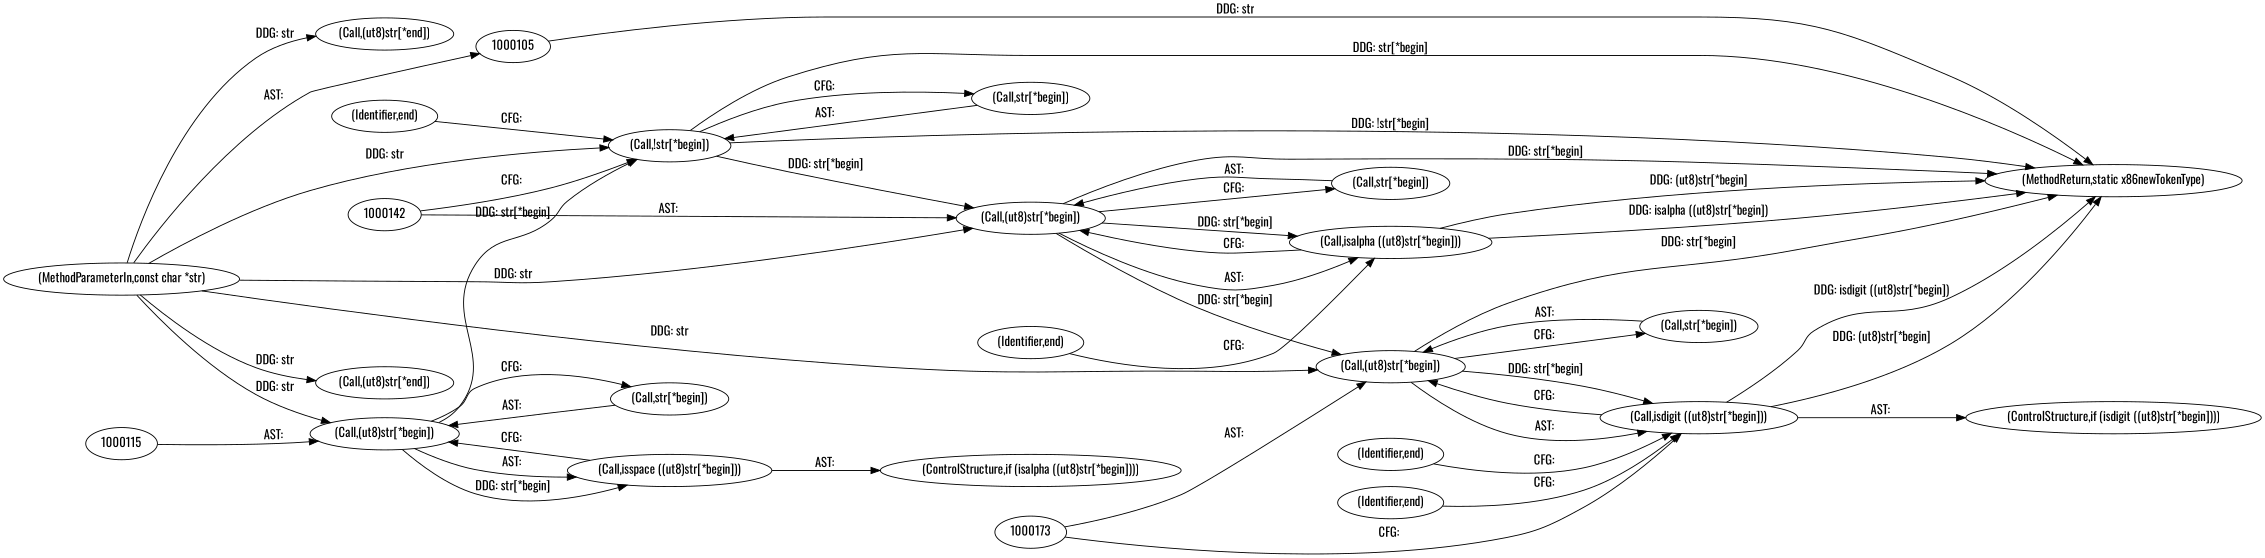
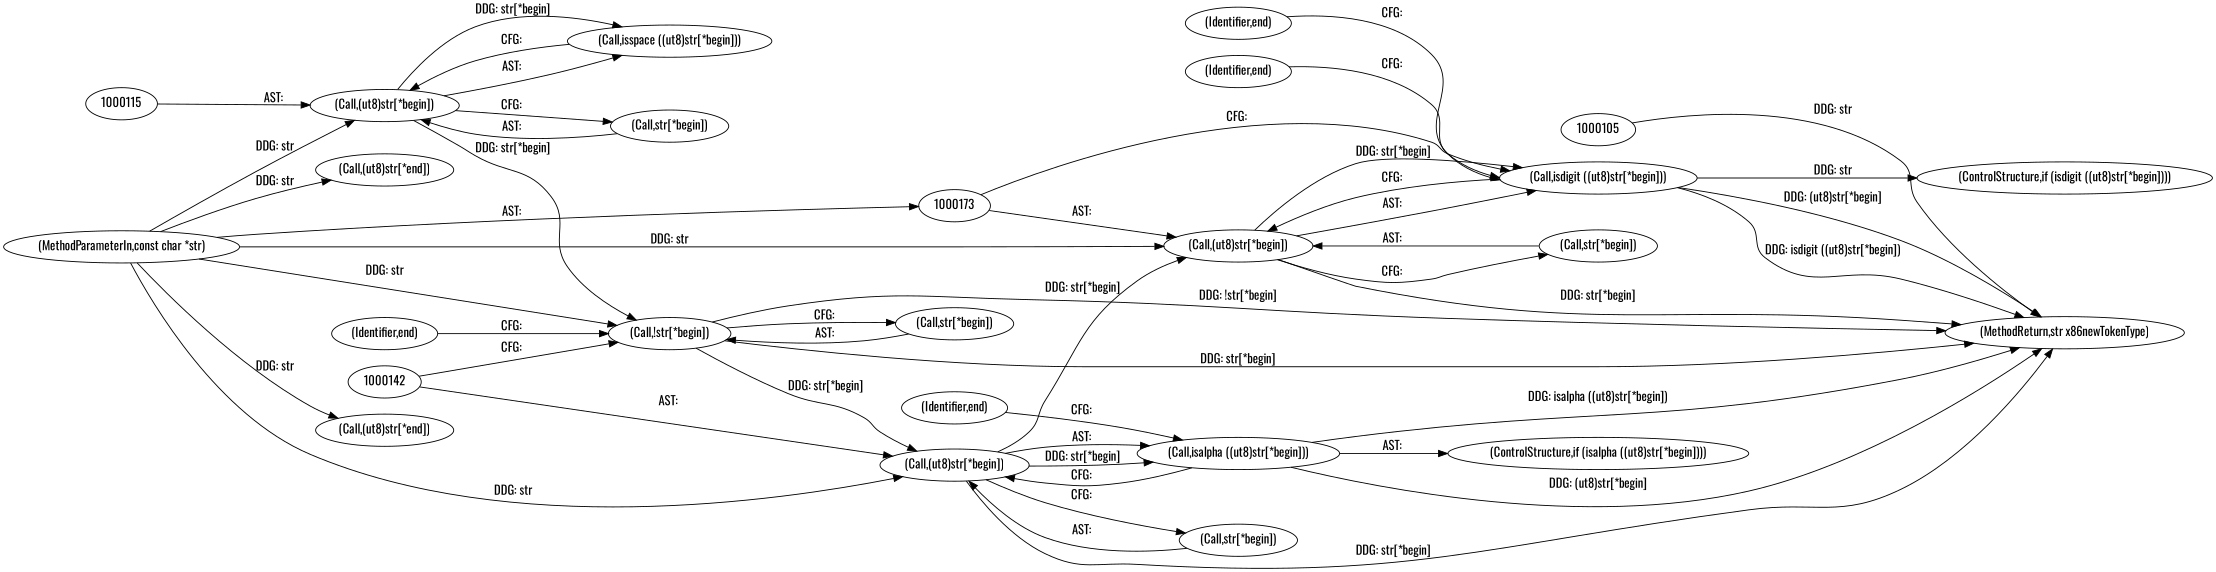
  digraph {
    fontname=Oswald
    rankdir=LR
    node [fontname=Oswald]
    edge [fontname=Oswald]
    n1 [label="(Call,!str[*begin])"]
    n2 [label="(Call,(ut8)str[*begin])"]
-   n3 [label="(MethodReturn,static x86newTokenType)"]
+   n3 [label="(MethodReturn,str x86newTokenType)"]
    n4 [label="(Call,str[*begin])"]
    n5 [label="(Call,(ut8)str[*begin])"]
    n6 [label="(Call,isalpha ((ut8)str[*begin]))"]
    n7 [label="(Call,str[*begin])"]
    n8 [label="(Call,(ut8)str[*begin])"]
    n9 [label="(Call,isspace ((ut8)str[*begin]))"]
    n10 [label="(Call,str[*begin])"]
    n11 [label="(MethodParameterIn,const char *str)"]
    n12 [label="(Call,(ut8)str[*end])"]
    n13 [label="(Call,(ut8)str[*end])"]
    1000105
    n15 [label="(Call,isdigit ((ut8)str[*begin]))"]
    n16 [label="(Call,str[*begin])"]
    n17 [label="(ControlStructure,if (isalpha ((ut8)str[*begin])))"]
    n18 [label="(ControlStructure,if (isdigit ((ut8)str[*begin])))"]
    n19 [label="(Identifier,end)"]
    n20 [label="(Identifier,end)"]
    n21 [label="(Identifier,end)"]
    n22 [label="(Identifier,end)"]
    1000142
    1000115
    1000173
    n1 -> n2 [label="DDG: str[*begin]"]
    n1 -> n3 [label="DDG: !str[*begin]"]
    n1 -> n3 [label="DDG: str[*begin]"]
    n1 -> n4 [label="CFG: "]
    n2 -> n3 [label="DDG: str[*begin]"]
    n2 -> n5 [label="DDG: str[*begin]"]
    n2 -> n6 [label="AST: "]
    n2 -> n6 [label="DDG: str[*begin]"]
    n2 -> n7 [label="CFG: "]
    n4 -> n1 [label="AST: "]
    n5 -> n3 [label="DDG: str[*begin]"]
    n5 -> n15 [label="AST: "]
    n5 -> n15 [label="DDG: str[*begin]"]
    n5 -> n16 [label="CFG: "]
    n6 -> n2 [label="CFG: "]
    n6 -> n3 [label="DDG: (ut8)str[*begin]"]
    n6 -> n3 [label="DDG: isalpha ((ut8)str[*begin])"]
-   n9 -> n17 [label="AST: "]
+   n6 -> n17 [label="AST: "]
    n7 -> n2 [label="AST: "]
    n8 -> n1 [label="DDG: str[*begin]"]
    n8 -> n9 [label="AST: "]
    n8 -> n9 [label="DDG: str[*begin]"]
    n8 -> n10 [label="CFG: "]
    n9 -> n8 [label="CFG: "]
    n10 -> n8 [label="AST: "]
    n11 -> n1 [label="DDG: str"]
    n11 -> n2 [label="DDG: str"]
    n11 -> n5 [label="DDG: str"]
    n11 -> n8 [label="DDG: str"]
    n11 -> n12 [label="DDG: str"]
    n11 -> n13 [label="DDG: str"]
-   n11 -> 1000105 [label="AST: "]
+   n11 -> 1000173 [label="AST: "]
    1000105 -> n3 [label="DDG: str"]
    n15 -> n3 [label="DDG: (ut8)str[*begin]"]
    n15 -> n3 [label="DDG: isdigit ((ut8)str[*begin])"]
    n15 -> n5 [label="CFG: "]
-   n15 -> n18 [label="AST: "]
+   n15 -> n18 [label="DDG: str"]
    n16 -> n5 [label="AST: "]
    n19 -> n6 [label="CFG: "]
    n20 -> n1 [label="CFG: "]
    n21 -> n15 [label="CFG: "]
    n22 -> n15 [label="CFG: "]
    1000142 -> n1 [label="CFG: "]
    1000142 -> n2 [label="AST: "]
    1000115 -> n8 [label="AST: "]
    1000173 -> n5 [label="AST: "]
    1000173 -> n15 [label="CFG: "]
  }
